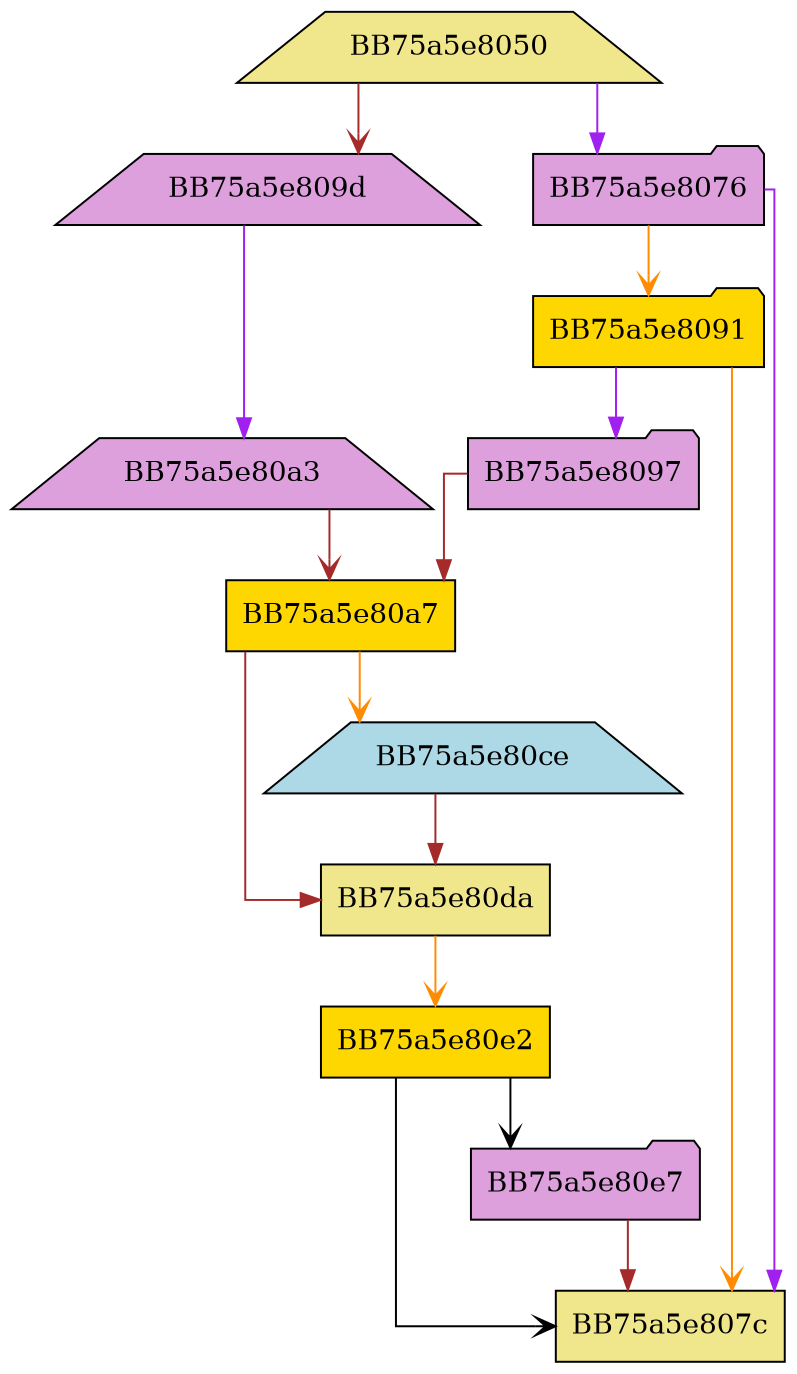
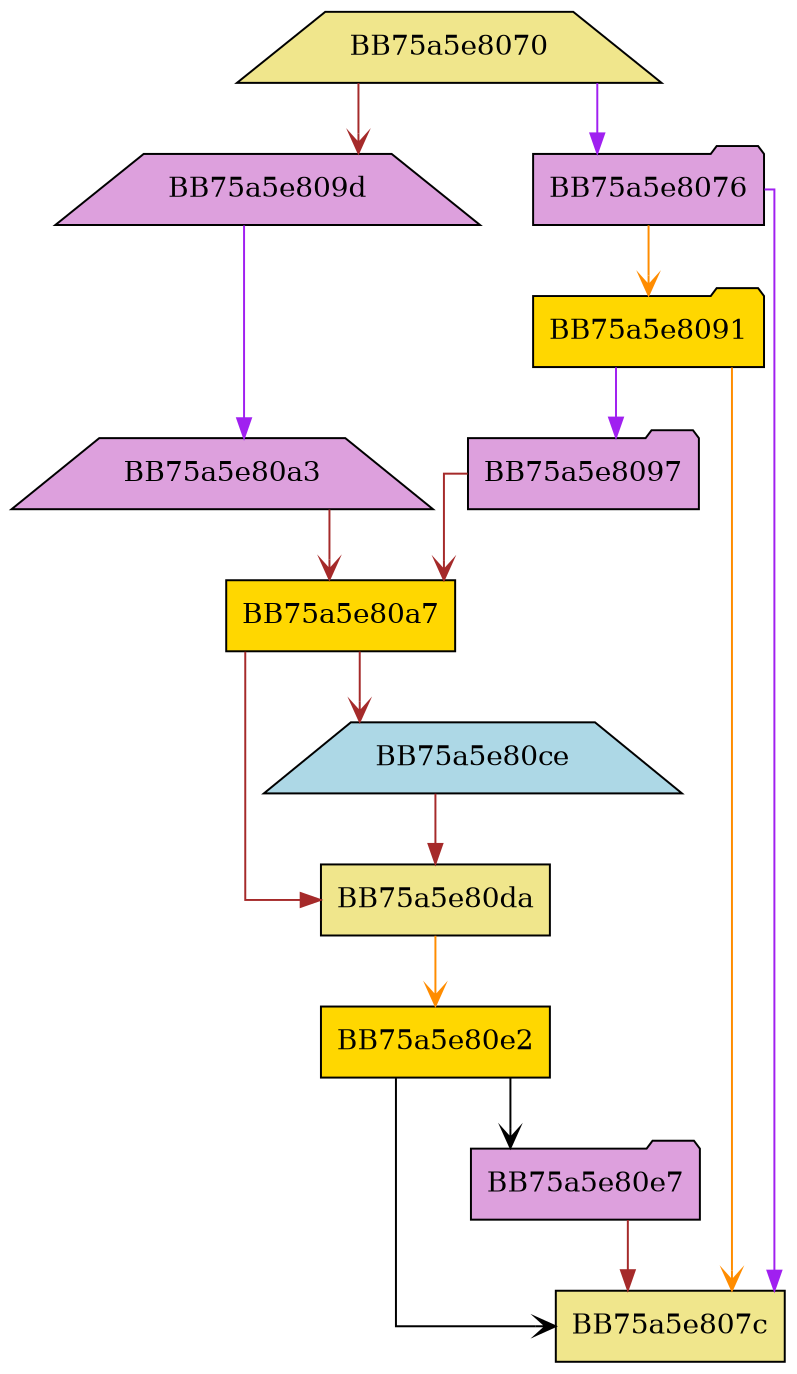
  digraph {
    splines=ortho
    node [fillcolor=plum shape=trapezium style=filled]
    edge [arrowhead=vee color=brown]
-   BB75a5e8050 [fillcolor=khaki]
+   BB75a5e8050 [fillcolor=khaki label=BB75a5e8070]
    BB75a5e809d
    BB75a5e8076 [shape=folder]
    BB75a5e80a3
    BB75a5e807c [fillcolor=khaki shape=box]
    BB75a5e8091 [fillcolor=gold shape=folder]
    BB75a5e80a7 [fillcolor=gold shape=box]
    BB75a5e8097 [shape=folder]
    BB75a5e80da [fillcolor=khaki shape=box]
    BB75a5e80ce [fillcolor=lightblue]
    BB75a5e80e2 [fillcolor=gold shape=box]
    BB75a5e80e7 [shape=folder]
    BB75a5e8050 -> BB75a5e809d
    BB75a5e8050 -> BB75a5e8076 [arrowhead=normal color=purple]
    BB75a5e809d -> BB75a5e80a3 [arrowhead=normal color=purple]
    BB75a5e8076 -> BB75a5e807c [arrowhead=normal color=purple]
    BB75a5e8076 -> BB75a5e8091 [color=darkorange]
    BB75a5e80a3 -> BB75a5e80a7
    BB75a5e8091 -> BB75a5e807c [color=darkorange]
    BB75a5e8091 -> BB75a5e8097 [arrowhead=normal color=purple]
    BB75a5e80a7 -> BB75a5e80da [arrowhead=normal]
-   BB75a5e80a7 -> BB75a5e80ce [color=darkorange]
-   BB75a5e8097 -> BB75a5e80a7 [arrowhead=normal]
+   BB75a5e80a7 -> BB75a5e80ce
+   BB75a5e8097 -> BB75a5e80a7
    BB75a5e80da -> BB75a5e80e2 [color=darkorange]
    BB75a5e80ce -> BB75a5e80da [arrowhead=normal]
    BB75a5e80e2 -> BB75a5e807c [color=black]
    BB75a5e80e2 -> BB75a5e80e7 [color=black]
    BB75a5e80e7 -> BB75a5e807c [arrowhead=normal]
  }
